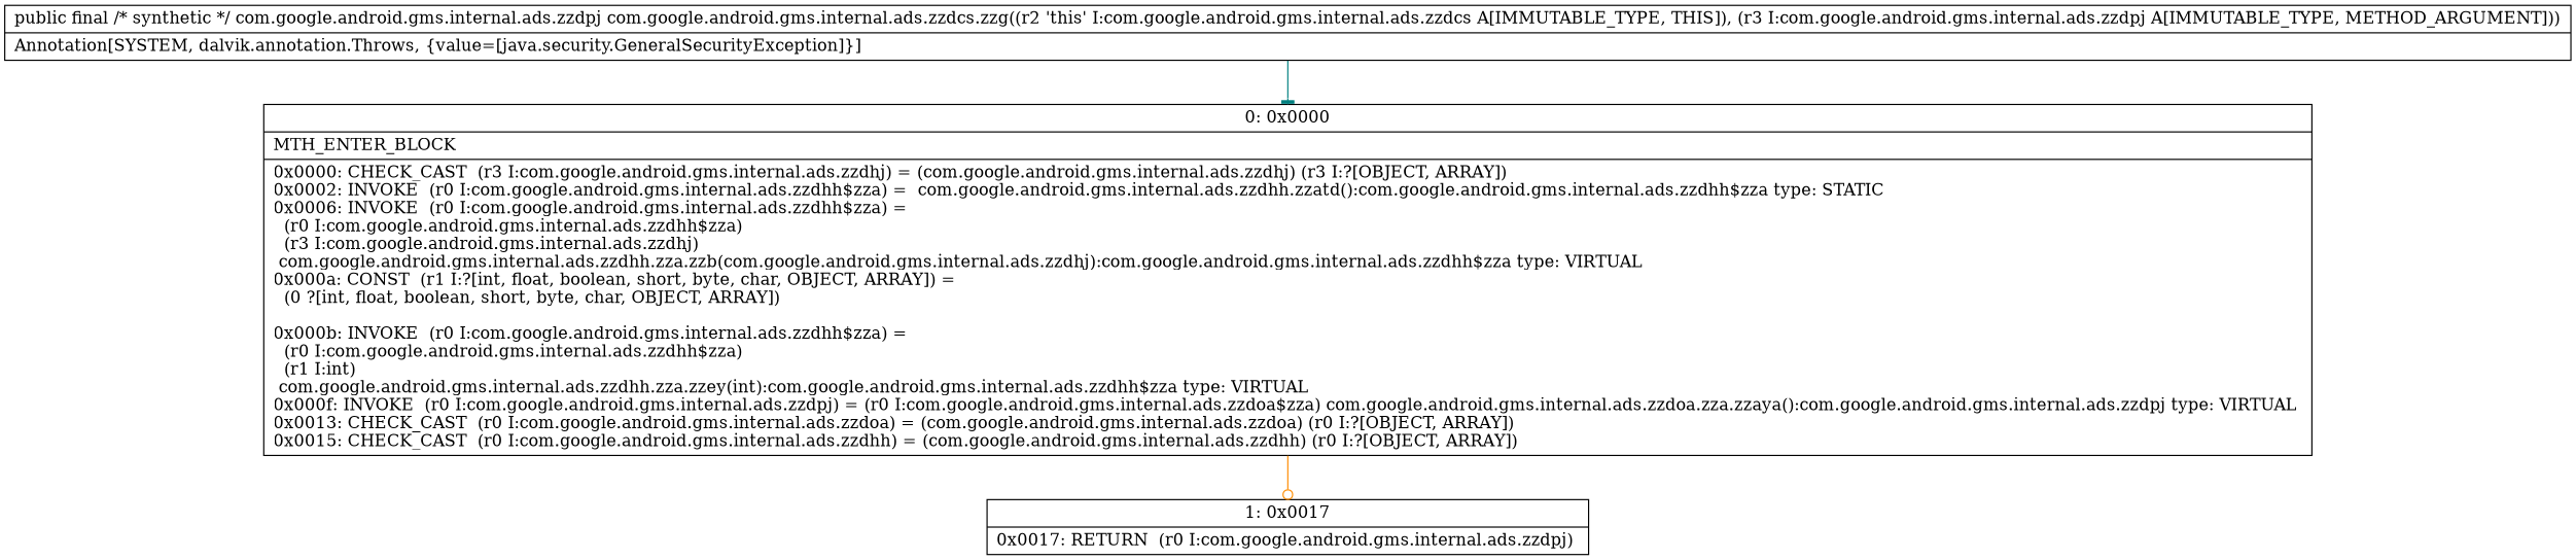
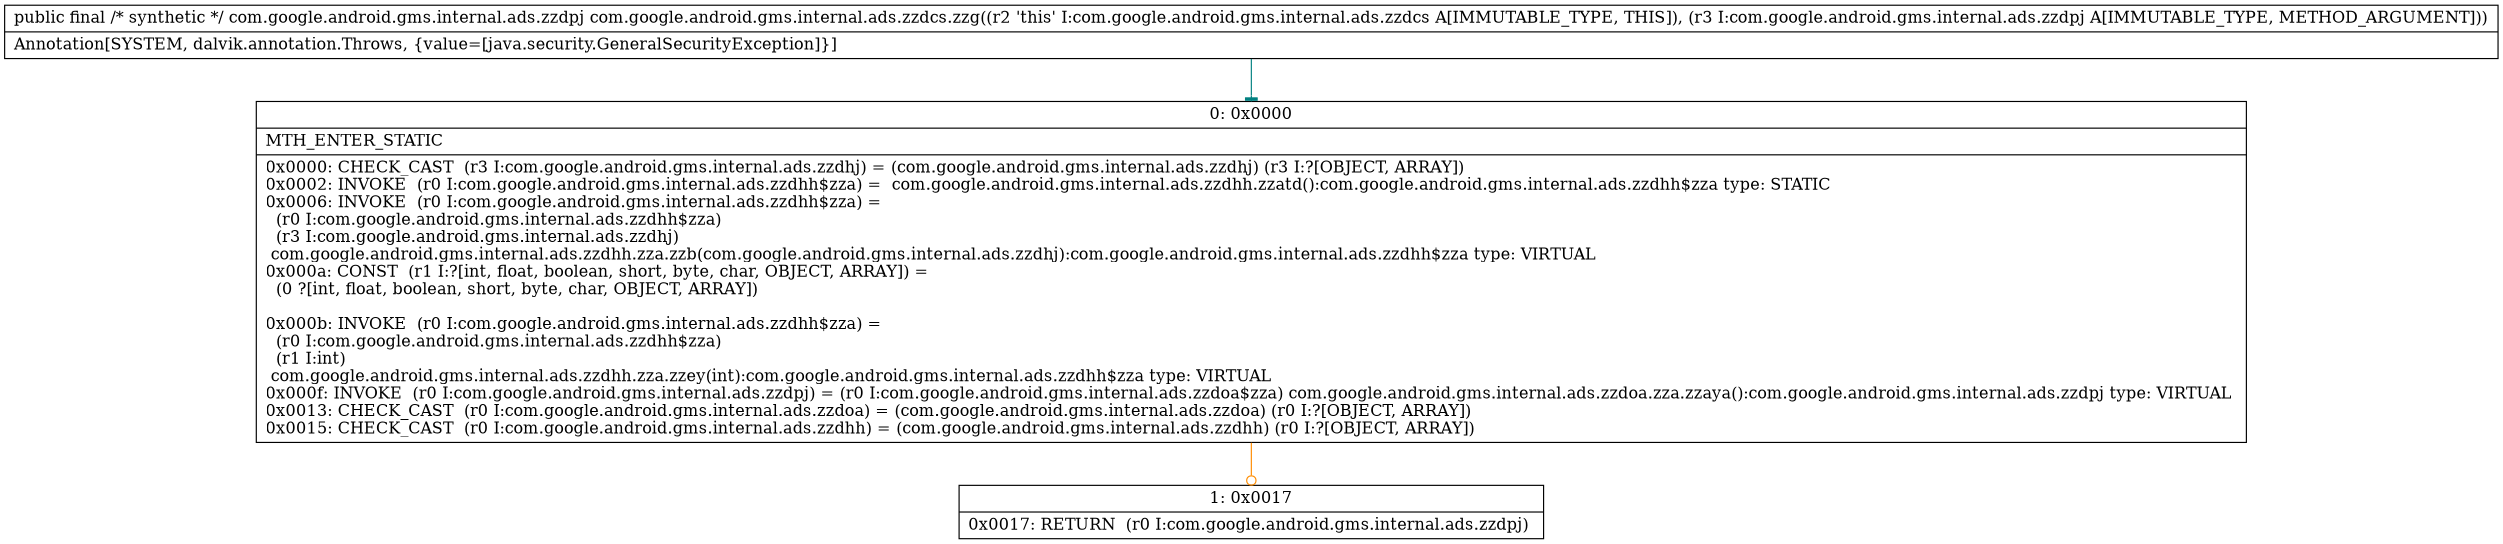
  digraph {
    node [shape=record]
-   n1 [label="{0\:\ 0x0000|MTH_ENTER_BLOCK\l|0x0000: CHECK_CAST  (r3 I:com.google.android.gms.internal.ads.zzdhj) = (com.google.android.gms.internal.ads.zzdhj) (r3 I:?[OBJECT, ARRAY]) \l0x0002: INVOKE  (r0 I:com.google.android.gms.internal.ads.zzdhh$zza) =  com.google.android.gms.internal.ads.zzdhh.zzatd():com.google.android.gms.internal.ads.zzdhh$zza type: STATIC \l0x0006: INVOKE  (r0 I:com.google.android.gms.internal.ads.zzdhh$zza) = \l  (r0 I:com.google.android.gms.internal.ads.zzdhh$zza)\l  (r3 I:com.google.android.gms.internal.ads.zzdhj)\l com.google.android.gms.internal.ads.zzdhh.zza.zzb(com.google.android.gms.internal.ads.zzdhj):com.google.android.gms.internal.ads.zzdhh$zza type: VIRTUAL \l0x000a: CONST  (r1 I:?[int, float, boolean, short, byte, char, OBJECT, ARRAY]) = \l  (0 ?[int, float, boolean, short, byte, char, OBJECT, ARRAY])\l \l0x000b: INVOKE  (r0 I:com.google.android.gms.internal.ads.zzdhh$zza) = \l  (r0 I:com.google.android.gms.internal.ads.zzdhh$zza)\l  (r1 I:int)\l com.google.android.gms.internal.ads.zzdhh.zza.zzey(int):com.google.android.gms.internal.ads.zzdhh$zza type: VIRTUAL \l0x000f: INVOKE  (r0 I:com.google.android.gms.internal.ads.zzdpj) = (r0 I:com.google.android.gms.internal.ads.zzdoa$zza) com.google.android.gms.internal.ads.zzdoa.zza.zzaya():com.google.android.gms.internal.ads.zzdpj type: VIRTUAL \l0x0013: CHECK_CAST  (r0 I:com.google.android.gms.internal.ads.zzdoa) = (com.google.android.gms.internal.ads.zzdoa) (r0 I:?[OBJECT, ARRAY]) \l0x0015: CHECK_CAST  (r0 I:com.google.android.gms.internal.ads.zzdhh) = (com.google.android.gms.internal.ads.zzdhh) (r0 I:?[OBJECT, ARRAY]) \l}"]
+   n1 [label="{0\:\ 0x0000|MTH_ENTER_STATIC\l|0x0000: CHECK_CAST  (r3 I:com.google.android.gms.internal.ads.zzdhj) = (com.google.android.gms.internal.ads.zzdhj) (r3 I:?[OBJECT, ARRAY]) \l0x0002: INVOKE  (r0 I:com.google.android.gms.internal.ads.zzdhh$zza) =  com.google.android.gms.internal.ads.zzdhh.zzatd():com.google.android.gms.internal.ads.zzdhh$zza type: STATIC \l0x0006: INVOKE  (r0 I:com.google.android.gms.internal.ads.zzdhh$zza) = \l  (r0 I:com.google.android.gms.internal.ads.zzdhh$zza)\l  (r3 I:com.google.android.gms.internal.ads.zzdhj)\l com.google.android.gms.internal.ads.zzdhh.zza.zzb(com.google.android.gms.internal.ads.zzdhj):com.google.android.gms.internal.ads.zzdhh$zza type: VIRTUAL \l0x000a: CONST  (r1 I:?[int, float, boolean, short, byte, char, OBJECT, ARRAY]) = \l  (0 ?[int, float, boolean, short, byte, char, OBJECT, ARRAY])\l \l0x000b: INVOKE  (r0 I:com.google.android.gms.internal.ads.zzdhh$zza) = \l  (r0 I:com.google.android.gms.internal.ads.zzdhh$zza)\l  (r1 I:int)\l com.google.android.gms.internal.ads.zzdhh.zza.zzey(int):com.google.android.gms.internal.ads.zzdhh$zza type: VIRTUAL \l0x000f: INVOKE  (r0 I:com.google.android.gms.internal.ads.zzdpj) = (r0 I:com.google.android.gms.internal.ads.zzdoa$zza) com.google.android.gms.internal.ads.zzdoa.zza.zzaya():com.google.android.gms.internal.ads.zzdpj type: VIRTUAL \l0x0013: CHECK_CAST  (r0 I:com.google.android.gms.internal.ads.zzdoa) = (com.google.android.gms.internal.ads.zzdoa) (r0 I:?[OBJECT, ARRAY]) \l0x0015: CHECK_CAST  (r0 I:com.google.android.gms.internal.ads.zzdhh) = (com.google.android.gms.internal.ads.zzdhh) (r0 I:?[OBJECT, ARRAY]) \l}"]
    n2 [label="{1\:\ 0x0017|0x0017: RETURN  (r0 I:com.google.android.gms.internal.ads.zzdpj) \l}"]
    n3 [label="{public final \/* synthetic *\/ com.google.android.gms.internal.ads.zzdpj com.google.android.gms.internal.ads.zzdcs.zzg((r2 'this' I:com.google.android.gms.internal.ads.zzdcs A[IMMUTABLE_TYPE, THIS]), (r3 I:com.google.android.gms.internal.ads.zzdpj A[IMMUTABLE_TYPE, METHOD_ARGUMENT]))  | Annotation[SYSTEM, dalvik.annotation.Throws, \{value=[java.security.GeneralSecurityException]\}]\l}"]
    n1 -> n2 [color=darkorange arrowhead=odot]
    n3 -> n1 [color=teal arrowhead=tee]
  }
